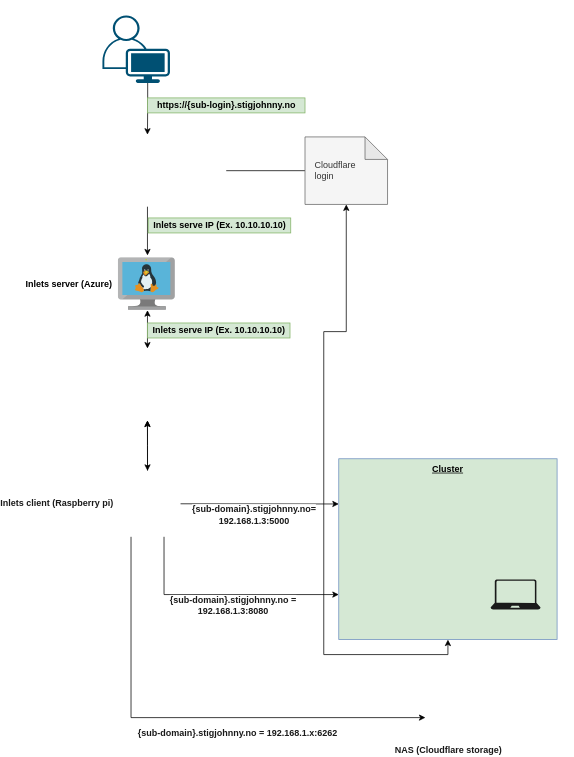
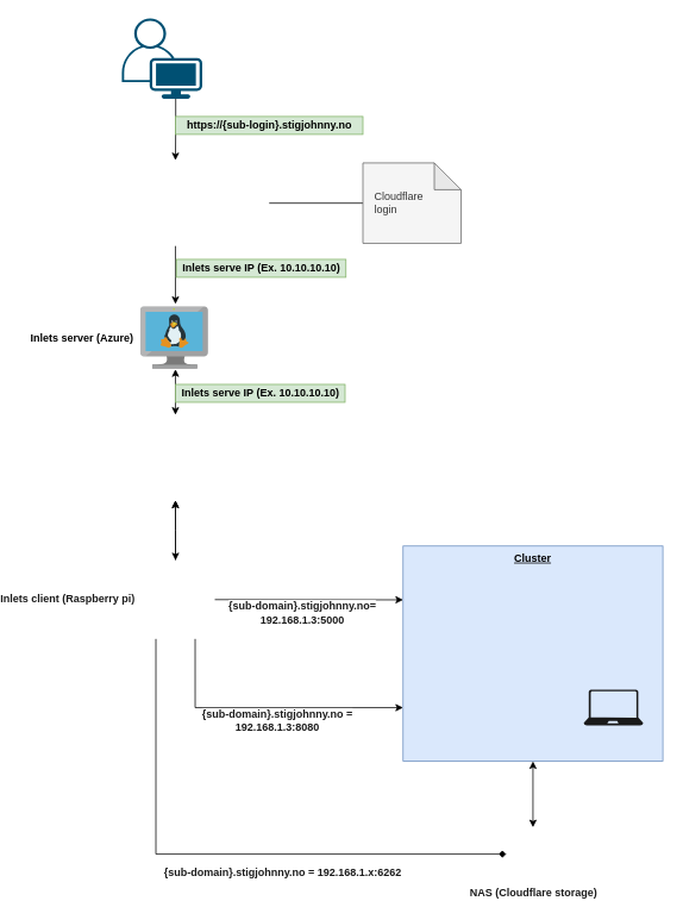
  <mxCell id="0" />
  <mxCell id="1" parent="0" />
- <mxCell id="2" style="edgeStyle=orthogonalEdgeStyle;rounded=0;sketch=0;orthogonalLoop=1;jettySize=auto;html=1;exitX=0.5;exitY=1;exitDx=0;exitDy=0;endArrow=classic;endFill=1;fontColor=#1A1A1A;startArrow=classic;startFill=1;" parent="1" source="3" target="23" edge="1"><mxGeometry relative="1" as="geometry" /></mxCell>
- <mxCell id="3" value="&lt;b&gt;&lt;u&gt;Cluster&lt;/u&gt;&lt;/b&gt;" style="rounded=0;whiteSpace=wrap;html=1;labelBackgroundColor=none;fillColor=#d5e8d4;strokeColor=#6c8ebf;verticalAlign=top;" parent="1" vertex="1"><mxGeometry x="380" y="611" width="291" height="241" as="geometry" /></mxCell>
+ <mxCell id="2" style="edgeStyle=orthogonalEdgeStyle;rounded=0;sketch=0;orthogonalLoop=1;jettySize=auto;html=1;exitX=0.5;exitY=1;exitDx=0;exitDy=0;entryX=0.5;entryY=0;entryDx=0;entryDy=0;endArrow=classic;endFill=1;fontColor=#1A1A1A;startArrow=classic;startFill=1;" parent="1" source="3" target="30" edge="1"><mxGeometry relative="1" as="geometry" /></mxCell>
+ <mxCell id="3" value="&lt;b&gt;&lt;u&gt;Cluster&lt;/u&gt;&lt;/b&gt;" style="rounded=0;whiteSpace=wrap;html=1;labelBackgroundColor=none;fillColor=#dae8fc;strokeColor=#6c8ebf;verticalAlign=top;" parent="1" vertex="1"><mxGeometry x="380" y="611" width="291" height="241" as="geometry" /></mxCell>
  <mxCell id="4" style="edgeStyle=orthogonalEdgeStyle;rounded=0;orthogonalLoop=1;jettySize=auto;html=1;exitX=0.5;exitY=1;exitDx=0;exitDy=0;entryX=0.513;entryY=-0.043;entryDx=0;entryDy=0;entryPerimeter=0;fontColor=#1A1A1A;metaEdit=0;sketch=0;" parent="1" source="6" target="9" edge="1"><mxGeometry relative="1" as="geometry"><Array as="points"><mxPoint x="125" y="310" /><mxPoint x="125" y="310" /></Array></mxGeometry></mxCell>
  <mxCell id="5" style="edgeStyle=orthogonalEdgeStyle;rounded=0;sketch=0;orthogonalLoop=1;jettySize=auto;html=1;exitX=1;exitY=0.5;exitDx=0;exitDy=0;entryX=0;entryY=0.5;entryDx=0;entryDy=0;entryPerimeter=0;fontColor=#1A1A1A;endArrow=none;endFill=0;" parent="1" source="6" target="23" edge="1"><mxGeometry relative="1" as="geometry" /></mxCell>
  <mxCell id="6" value="" style="shape=image;html=1;verticalAlign=top;verticalLabelPosition=bottom;labelBackgroundColor=#ffffff;imageAspect=0;aspect=fixed;image=https://www.cloudflare.com/img/logo-web-badges/cf-logo-on-white-bg.svg;fontColor=#FFB570;labelBorderColor=none;" parent="1" vertex="1"><mxGeometry x="20" y="179" width="210" height="96" as="geometry" /></mxCell>
  <mxCell id="7" style="edgeStyle=orthogonalEdgeStyle;rounded=0;orthogonalLoop=1;jettySize=auto;html=1;exitX=0.67;exitY=1;exitDx=0;exitDy=0;entryX=0.5;entryY=0;entryDx=0;entryDy=0;fontColor=#FFB570;exitPerimeter=0;" parent="1" source="8" target="6" edge="1"><mxGeometry relative="1" as="geometry"><Array as="points"><mxPoint x="125" y="140" /><mxPoint x="125" y="140" /></Array></mxGeometry></mxCell>
  <mxCell id="8" value="" style="points=[[0.35,0,0],[0.98,0.51,0],[1,0.71,0],[0.67,1,0],[0,0.795,0],[0,0.65,0]];verticalLabelPosition=bottom;html=1;verticalAlign=top;aspect=fixed;align=center;pointerEvents=1;shape=mxgraph.cisco19.user;fillColor=#005073;strokeColor=none;fontColor=#FFB570;" parent="1" vertex="1"><mxGeometry x="65" y="20" width="90" height="90" as="geometry" /></mxCell>
  <mxCell id="9" value="&lt;b&gt;Inlets server (Azure)&amp;nbsp;&amp;nbsp;&lt;/b&gt;" style="aspect=fixed;html=1;points=[];align=right;image;fontSize=12;image=img/lib/mscae/VM_Linux.svg;labelPosition=left;verticalLabelPosition=middle;verticalAlign=middle;" parent="1" vertex="1"><mxGeometry x="86" y="343" width="76.09" height="70" as="geometry" /></mxCell>
  <mxCell id="10" style="edgeStyle=orthogonalEdgeStyle;rounded=0;orthogonalLoop=1;jettySize=auto;html=1;exitX=0.5;exitY=0;exitDx=0;exitDy=0;fontColor=#1A1A1A;" parent="1" source="17" target="20" edge="1"><mxGeometry relative="1" as="geometry" /></mxCell>
  <mxCell id="11" style="edgeStyle=orthogonalEdgeStyle;rounded=0;sketch=0;orthogonalLoop=1;jettySize=auto;html=1;exitX=1;exitY=0.5;exitDx=0;exitDy=0;entryX=0;entryY=0.25;entryDx=0;entryDy=0;endArrow=classic;endFill=1;fontColor=#1A1A1A;" parent="1" source="17" target="3" edge="1"><mxGeometry relative="1" as="geometry"><Array as="points"><mxPoint x="169" y="671" /></Array></mxGeometry></mxCell>
  <mxCell id="12" value="{sub-domain}.stigjohnny.no=&lt;br&gt;192.168.1.3:5000" style="edgeLabel;html=1;align=center;verticalAlign=middle;resizable=0;points=[];fontColor=#1A1A1A;fontSize=12;fontStyle=1" parent="11" vertex="1" connectable="0"><mxGeometry x="0.353" y="2" relative="1" as="geometry"><mxPoint x="-46.09" y="16.72" as="offset" /></mxGeometry></mxCell>
  <mxCell id="13" style="edgeStyle=orthogonalEdgeStyle;rounded=0;sketch=0;orthogonalLoop=1;jettySize=auto;html=1;endArrow=classic;endFill=1;fontColor=#1A1A1A;exitX=0.75;exitY=1;exitDx=0;exitDy=0;" parent="1" source="17" edge="1"><mxGeometry relative="1" as="geometry"><Array as="points"><mxPoint x="147" y="792" /></Array><mxPoint x="380" y="792" as="targetPoint" /></mxGeometry></mxCell>
  <mxCell id="14" value="{sub-domain}.stigjohnny.no = &lt;br&gt;192.168.1.3:8080" style="edgeLabel;html=1;align=center;verticalAlign=middle;resizable=0;points=[];fontColor=#1A1A1A;fontStyle=1;fontSize=12;" parent="13" vertex="1" connectable="0"><mxGeometry x="0.098" y="-4" relative="1" as="geometry"><mxPoint x="-1.1" y="10" as="offset" /></mxGeometry></mxCell>
- <mxCell id="15" style="edgeStyle=orthogonalEdgeStyle;rounded=0;sketch=0;orthogonalLoop=1;jettySize=auto;html=1;exitX=0.25;exitY=1;exitDx=0;exitDy=0;entryX=0;entryY=0.5;entryDx=0;entryDy=0;endArrow=classic;endFill=1;fontColor=#1A1A1A;" parent="1" source="17" target="30" edge="1"><mxGeometry relative="1" as="geometry" /></mxCell>
+ <mxCell id="15" style="edgeStyle=orthogonalEdgeStyle;rounded=0;sketch=0;orthogonalLoop=1;jettySize=auto;html=1;exitX=0.25;exitY=1;exitDx=0;exitDy=0;entryX=0;entryY=0.5;entryDx=0;entryDy=0;endArrow=diamond;endFill=1;fontColor=#1A1A1A;" parent="1" source="17" target="30" edge="1"><mxGeometry relative="1" as="geometry" /></mxCell>
  <mxCell id="16" value="{sub-domain}.stigjohnny.no = 192.168.1.x:6262" style="edgeLabel;html=1;align=center;verticalAlign=middle;resizable=0;points=[];fontColor=#1A1A1A;fontSize=12;fontStyle=1" parent="15" vertex="1" connectable="0"><mxGeometry x="-0.248" y="131" relative="1" as="geometry"><mxPoint x="10.9" y="23.01" as="offset" /></mxGeometry></mxCell>
  <mxCell id="17" value="&lt;b&gt;Inlets client (Raspberry pi)&lt;/b&gt;" style="shape=image;html=1;verticalAlign=middle;verticalLabelPosition=middle;labelBackgroundColor=#ffffff;imageAspect=0;aspect=fixed;image=https://cdn4.iconfinder.com/data/icons/logos-and-brands/512/272_Raspberry_Pi_logo-128.png;fontColor=#1A1A1A;labelPosition=left;align=right;" parent="1" vertex="1"><mxGeometry x="81.09" y="627" width="88" height="88" as="geometry" /></mxCell>
  <mxCell id="18" style="edgeStyle=orthogonalEdgeStyle;rounded=0;orthogonalLoop=1;jettySize=auto;html=1;exitX=0.5;exitY=0;exitDx=0;exitDy=0;entryX=0.513;entryY=1;entryDx=0;entryDy=0;entryPerimeter=0;fontColor=#1A1A1A;startArrow=classic;startFill=1;" parent="1" source="20" target="9" edge="1"><mxGeometry relative="1" as="geometry" /></mxCell>
  <mxCell id="19" value="" style="edgeStyle=orthogonalEdgeStyle;rounded=0;sketch=0;orthogonalLoop=1;jettySize=auto;html=1;startArrow=classic;startFill=1;endArrow=classic;endFill=1;fontColor=#1A1A1A;" parent="1" source="20" target="17" edge="1"><mxGeometry relative="1" as="geometry" /></mxCell>
  <mxCell id="20" value="" style="shape=image;html=1;verticalAlign=top;verticalLabelPosition=bottom;labelBackgroundColor=#ffffff;imageAspect=0;aspect=fixed;image=https://www.cloudflare.com/img/logo-web-badges/cf-logo-on-white-bg.svg;fontColor=#FFB570;labelBorderColor=none;" parent="1" vertex="1"><mxGeometry x="20" y="464" width="210" height="96" as="geometry" /></mxCell>
  <mxCell id="21" value="Inlets serve IP (Ex. 10.10.10.10)" style="text;html=1;align=center;verticalAlign=middle;resizable=0;points=[];autosize=1;fontStyle=1;fillColor=#d5e8d4;strokeColor=#82b366;" parent="1" vertex="1"><mxGeometry x="126" y="290" width="190" height="20" as="geometry" /></mxCell>
  <mxCell id="22" value="Inlets serve IP (Ex. 10.10.10.10)" style="text;html=1;align=center;verticalAlign=middle;resizable=0;points=[];autosize=1;fontStyle=1;fillColor=#d5e8d4;strokeColor=#82b366;" parent="1" vertex="1"><mxGeometry x="125" y="430" width="190" height="20" as="geometry" /></mxCell>
  <mxCell id="23" value="&lt;div&gt;&lt;span&gt;Cloudflare&amp;nbsp;&lt;/span&gt;&lt;/div&gt;&lt;div&gt;login&lt;/div&gt;" style="shape=note;whiteSpace=wrap;html=1;backgroundOutline=1;darkOpacity=0.05;fontColor=#333333;align=left;spacingLeft=11;fillColor=#f5f5f5;strokeColor=#666666;" parent="1" vertex="1"><mxGeometry x="335" y="182" width="110" height="90" as="geometry" /></mxCell>
  <mxCell id="24" value="" style="shape=image;html=1;verticalAlign=middle;verticalLabelPosition=middle;labelBackgroundColor=#ffffff;imageAspect=0;aspect=fixed;image=https://cdn4.iconfinder.com/data/icons/logos-and-brands/512/272_Raspberry_Pi_logo-128.png;fontColor=#1A1A1A;labelPosition=left;align=right;" parent="1" vertex="1"><mxGeometry x="406" y="662" width="68" height="68" as="geometry" /></mxCell>
  <mxCell id="25" value="" style="shape=image;html=1;verticalAlign=middle;verticalLabelPosition=middle;labelBackgroundColor=#ffffff;imageAspect=0;aspect=fixed;image=https://cdn4.iconfinder.com/data/icons/logos-and-brands/512/272_Raspberry_Pi_logo-128.png;fontColor=#1A1A1A;labelPosition=left;align=right;" parent="1" vertex="1"><mxGeometry x="406" y="752" width="68" height="68" as="geometry" /></mxCell>
  <mxCell id="26" value="" style="shape=image;html=1;verticalAlign=middle;verticalLabelPosition=middle;labelBackgroundColor=#ffffff;imageAspect=0;aspect=fixed;image=https://cdn4.iconfinder.com/data/icons/logos-and-brands/512/272_Raspberry_Pi_logo-128.png;fontColor=#1A1A1A;labelPosition=left;align=right;" parent="1" vertex="1"><mxGeometry x="491" y="662" width="68" height="68" as="geometry" /></mxCell>
  <mxCell id="27" value="" style="shape=image;html=1;verticalAlign=middle;verticalLabelPosition=middle;labelBackgroundColor=#ffffff;imageAspect=0;aspect=fixed;image=https://cdn4.iconfinder.com/data/icons/logos-and-brands/512/272_Raspberry_Pi_logo-128.png;fontColor=#1A1A1A;labelPosition=left;align=right;" parent="1" vertex="1"><mxGeometry x="581" y="662" width="68" height="68" as="geometry" /></mxCell>
  <mxCell id="28" value="" style="shape=image;html=1;verticalAlign=middle;verticalLabelPosition=middle;labelBackgroundColor=#ffffff;imageAspect=0;aspect=fixed;image=https://cdn4.iconfinder.com/data/icons/logos-and-brands/512/272_Raspberry_Pi_logo-128.png;fontColor=#1A1A1A;labelPosition=left;align=right;" parent="1" vertex="1"><mxGeometry x="491" y="752" width="68" height="68" as="geometry" /></mxCell>
  <mxCell id="29" value="" style="verticalLabelPosition=bottom;html=1;verticalAlign=top;align=center;strokeColor=none;shape=mxgraph.azure.laptop;pointerEvents=1;fontColor=#1A1A1A;fillColor=#1A1A1A;" parent="1" vertex="1"><mxGeometry x="582.33" y="772" width="66.67" height="40" as="geometry" /></mxCell>
  <mxCell id="30" value="&lt;b&gt;NAS (Cloudflare storage)&lt;/b&gt;" style="shape=image;html=1;verticalAlign=top;verticalLabelPosition=bottom;labelBackgroundColor=#ffffff;imageAspect=0;aspect=fixed;image=https://cdn0.iconfinder.com/data/icons/windows8_icons/26/nas.png;fillColor=#1A1A1A;fontColor=#1A1A1A;" parent="1" vertex="1"><mxGeometry x="495.5" y="926" width="60" height="60" as="geometry" /></mxCell>
  <mxCell id="31" value="https://{sub-login}.stigjohnny.no" style="text;html=1;align=center;verticalAlign=middle;resizable=0;points=[];autosize=1;fontStyle=1;fillColor=#d5e8d4;strokeColor=#82b366;" parent="1" vertex="1"><mxGeometry x="125" y="130" width="210" height="20" as="geometry" /></mxCell>
